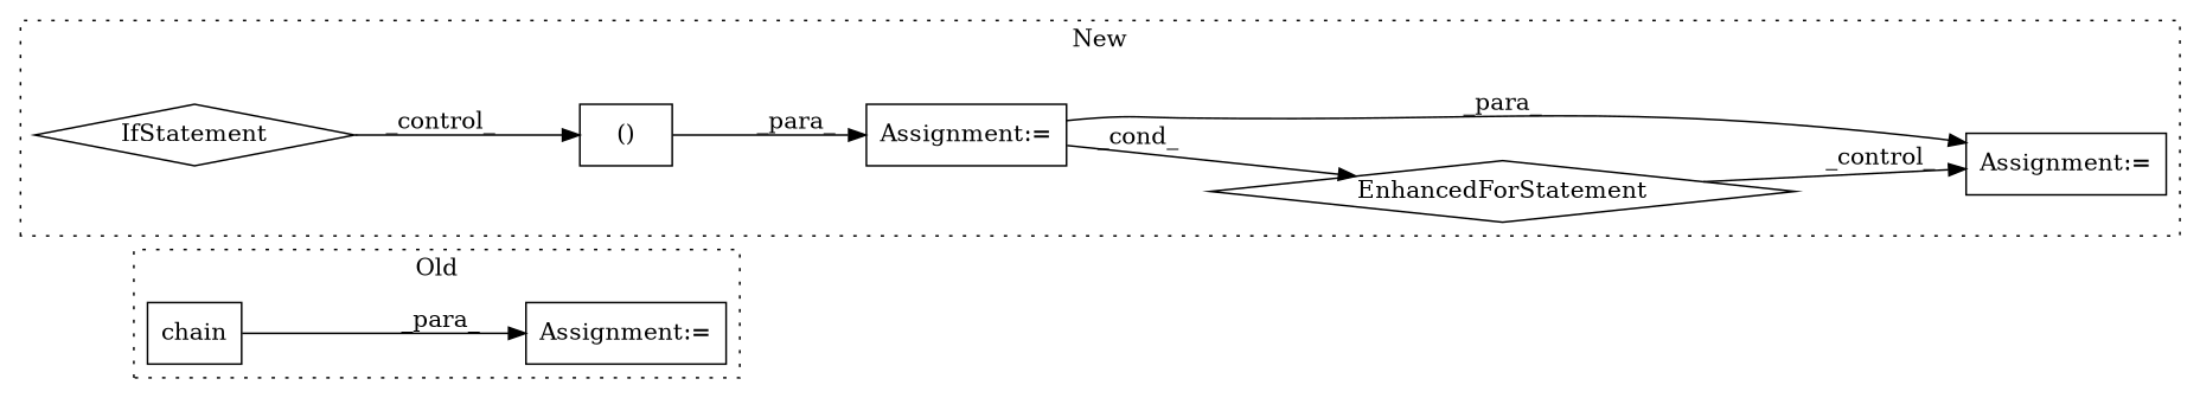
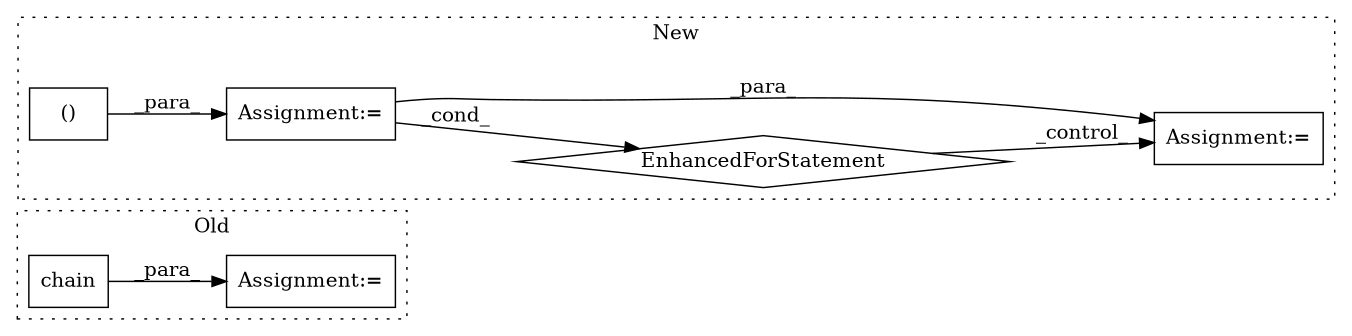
  digraph {
    rankdir=LR
    node [a=7 l=1 shape=box]
    n1 [a=32 l="17,-3" label=chain s="3169,3323"]
    n2 [label="Assignment:=" s=3153]
    n3 [a=70 l="67,2" label=EnhancedForStatement s="3760,3845" shape=diamond]
    n4 [label="Assignment:=" s=3587]
    n5 [l=2 label="Assignment:=" s=3858]
    n6 [a=106 l=17 label="()" s=3625]
-   n7 [a=25 l=29 label=IfStatement s=3701 shape=diamond]
    subgraph cluster_1 {
      label=Old
      style=dotted
      n1
      n2
    }
    subgraph cluster_2 {
      label=New
      style=dotted
      n3
      n4
      n5
      n6
-     n7
    }
    n1 -> n2 [label=_para_]
    n3 -> n5 [label=_control_]
    n4 -> n3 [label=_cond_]
    n4 -> n5 [label=_para_]
    n6 -> n4 [label=_para_]
-   n7 -> n6 [label=_control_]
  }
